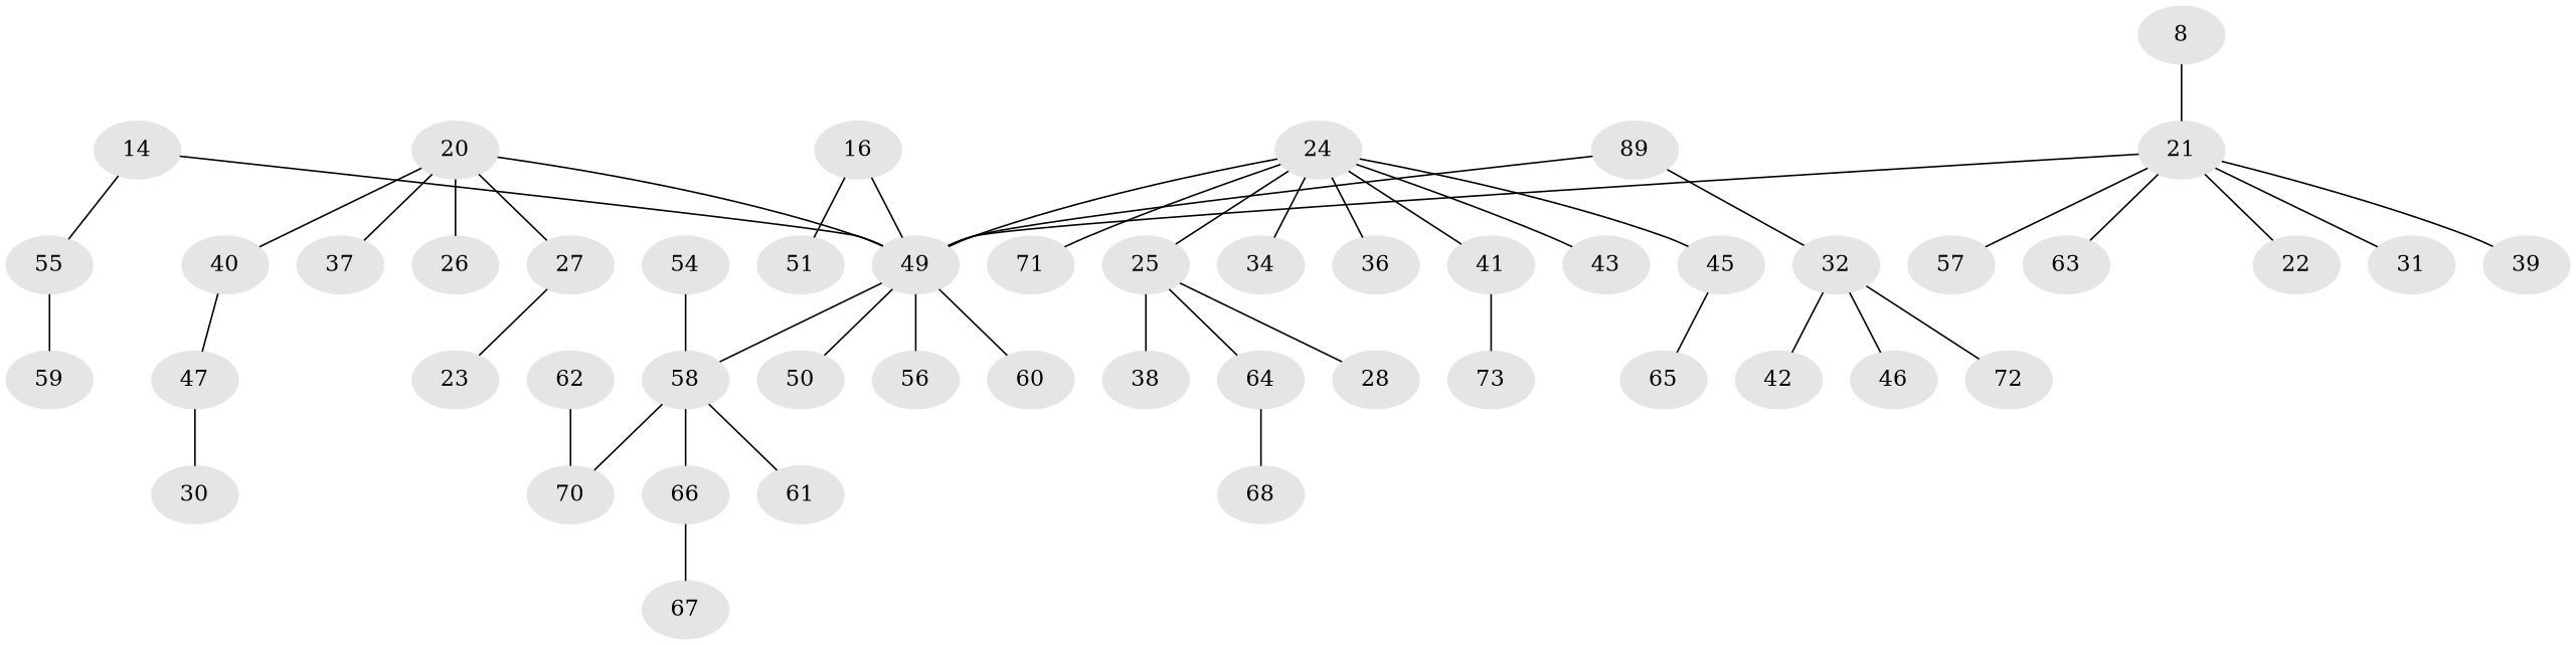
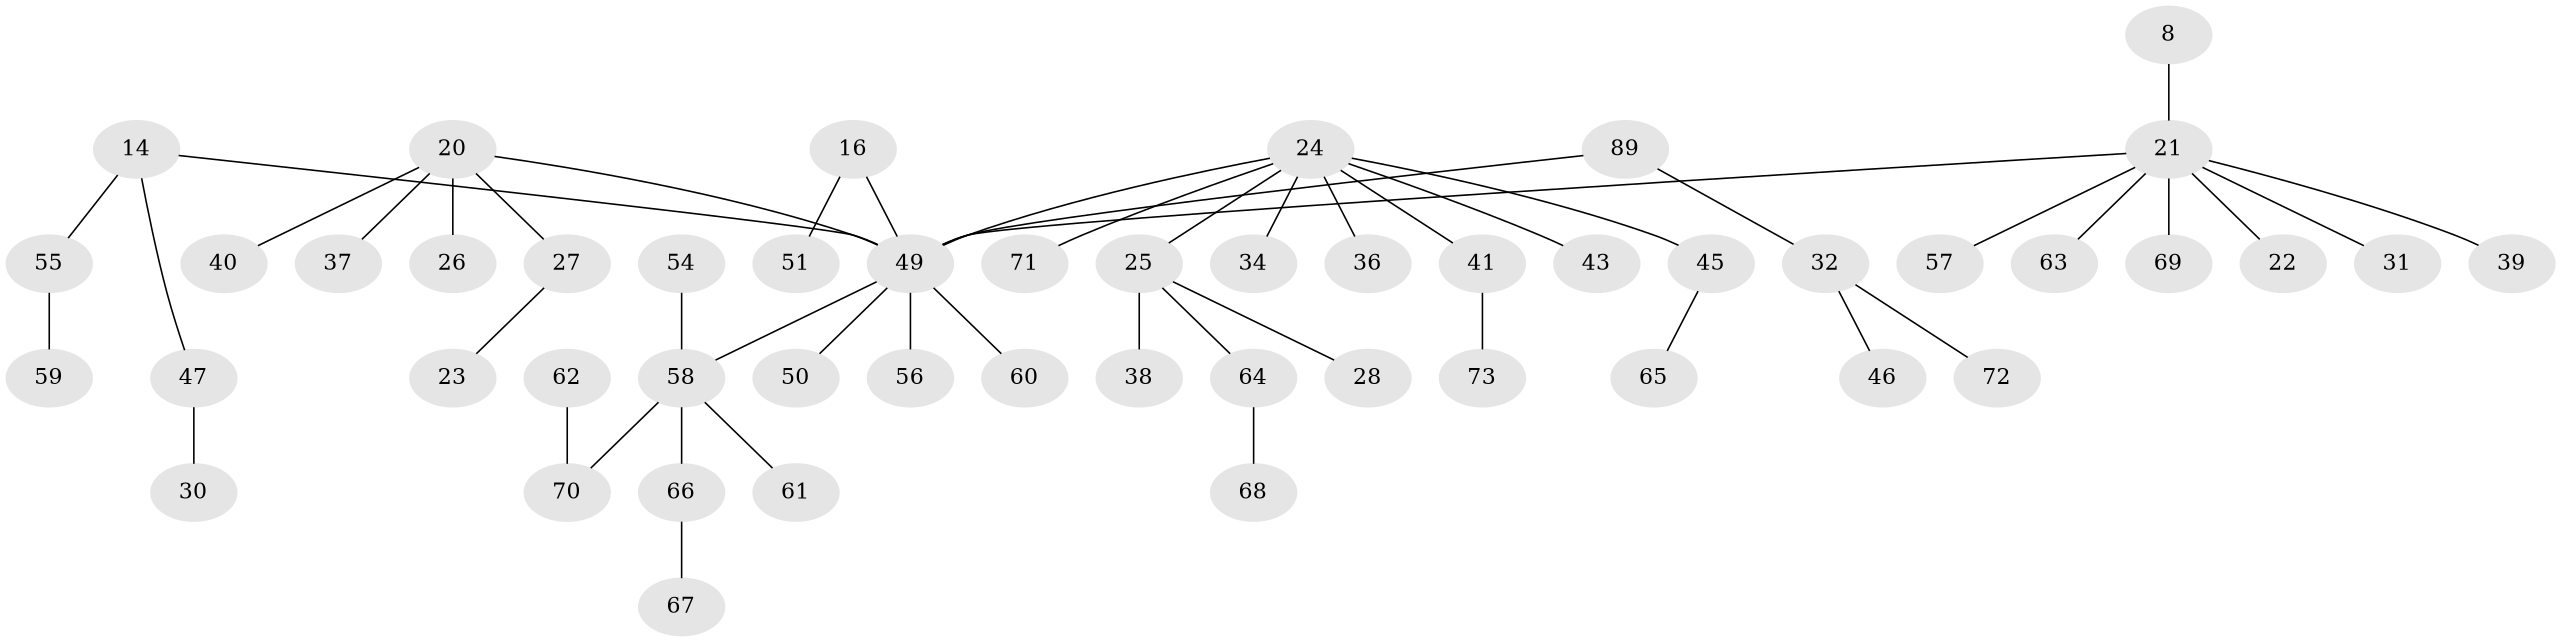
  graph {
    node [color=gray90 style=filled]
    21 [super="+19"]
    49 [super="+17+6+44+18+48"]
    22
    31
    39
    57
    63
+   69
    8
    14 [super="+11"]
    47
    55
    30
    50
    56
    58 [super="+33+35"]
    60
    59
    16
    51
    20 [super="+15"]
    26
    27
    37
    40
    n26 [label=23]
    24 [super="+9+12"]
    25
    34
    36
    41
    43
    45
    71
    28
    38
    64
    73
    65
    68
    n41 [label=89]
    32
-   42
    46
    72
    61
    66
    70 [super="+52"]
    54
    67
    62
    21 -- 49
    21 -- 22
    21 -- 31
    21 -- 39
    21 -- 57
    21 -- 63
+   21 -- 69
    49 -- 50
    49 -- 56
    49 -- 58
    49 -- 60
    8 -- 21
    14 -- 49
-   40 -- 47
+   14 -- 47
    14 -- 55
    47 -- 30
    55 -- 59
    58 -- 61
    58 -- 66
    58 -- 70
    16 -- 49
    16 -- 51
    20 -- 49
    20 -- 26
    20 -- 27
    20 -- 37
    20 -- 40
    27 -- n26
    24 -- 49
    24 -- 25
    24 -- 34
    24 -- 36
    24 -- 41
    24 -- 43
    24 -- 45
    24 -- 71
    25 -- 28
    25 -- 38
    25 -- 64
    41 -- 73
    45 -- 65
    64 -- 68
    n41 -- 49
    n41 -- 32
-   32 -- 42
    32 -- 46
    32 -- 72
    66 -- 67
    54 -- 58
    62 -- 70
  }
